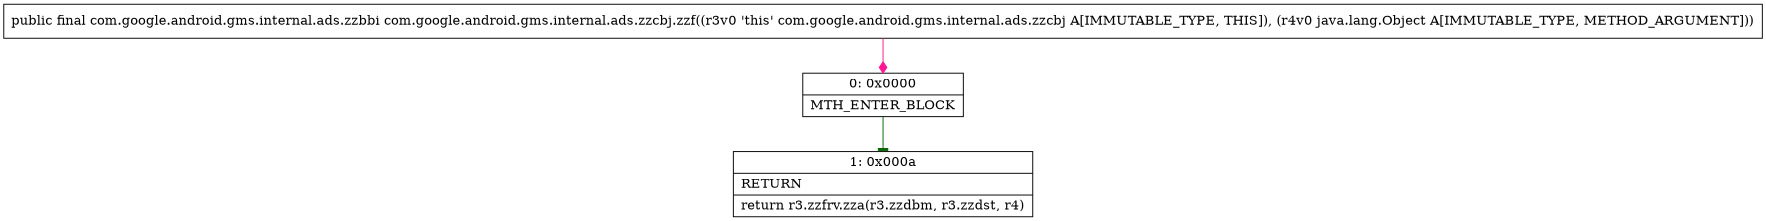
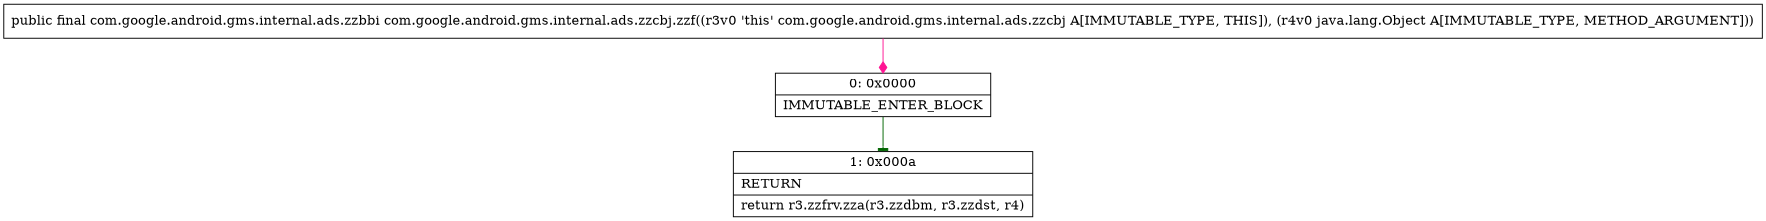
  digraph {
    node [shape=record]
-   n1 [label="{0\:\ 0x0000|MTH_ENTER_BLOCK\l}"]
+   n1 [label="{0\:\ 0x0000|IMMUTABLE_ENTER_BLOCK\l}"]
    n2 [label="{1\:\ 0x000a|RETURN\l|return r3.zzfrv.zza(r3.zzdbm, r3.zzdst, r4)\l}"]
    n3 [label="{public final com.google.android.gms.internal.ads.zzbbi com.google.android.gms.internal.ads.zzcbj.zzf((r3v0 'this' com.google.android.gms.internal.ads.zzcbj A[IMMUTABLE_TYPE, THIS]), (r4v0 java.lang.Object A[IMMUTABLE_TYPE, METHOD_ARGUMENT])) }"]
    n1 -> n2 [color=darkgreen arrowhead=tee]
    n3 -> n1 [color=deeppink arrowhead=diamond]
  }
